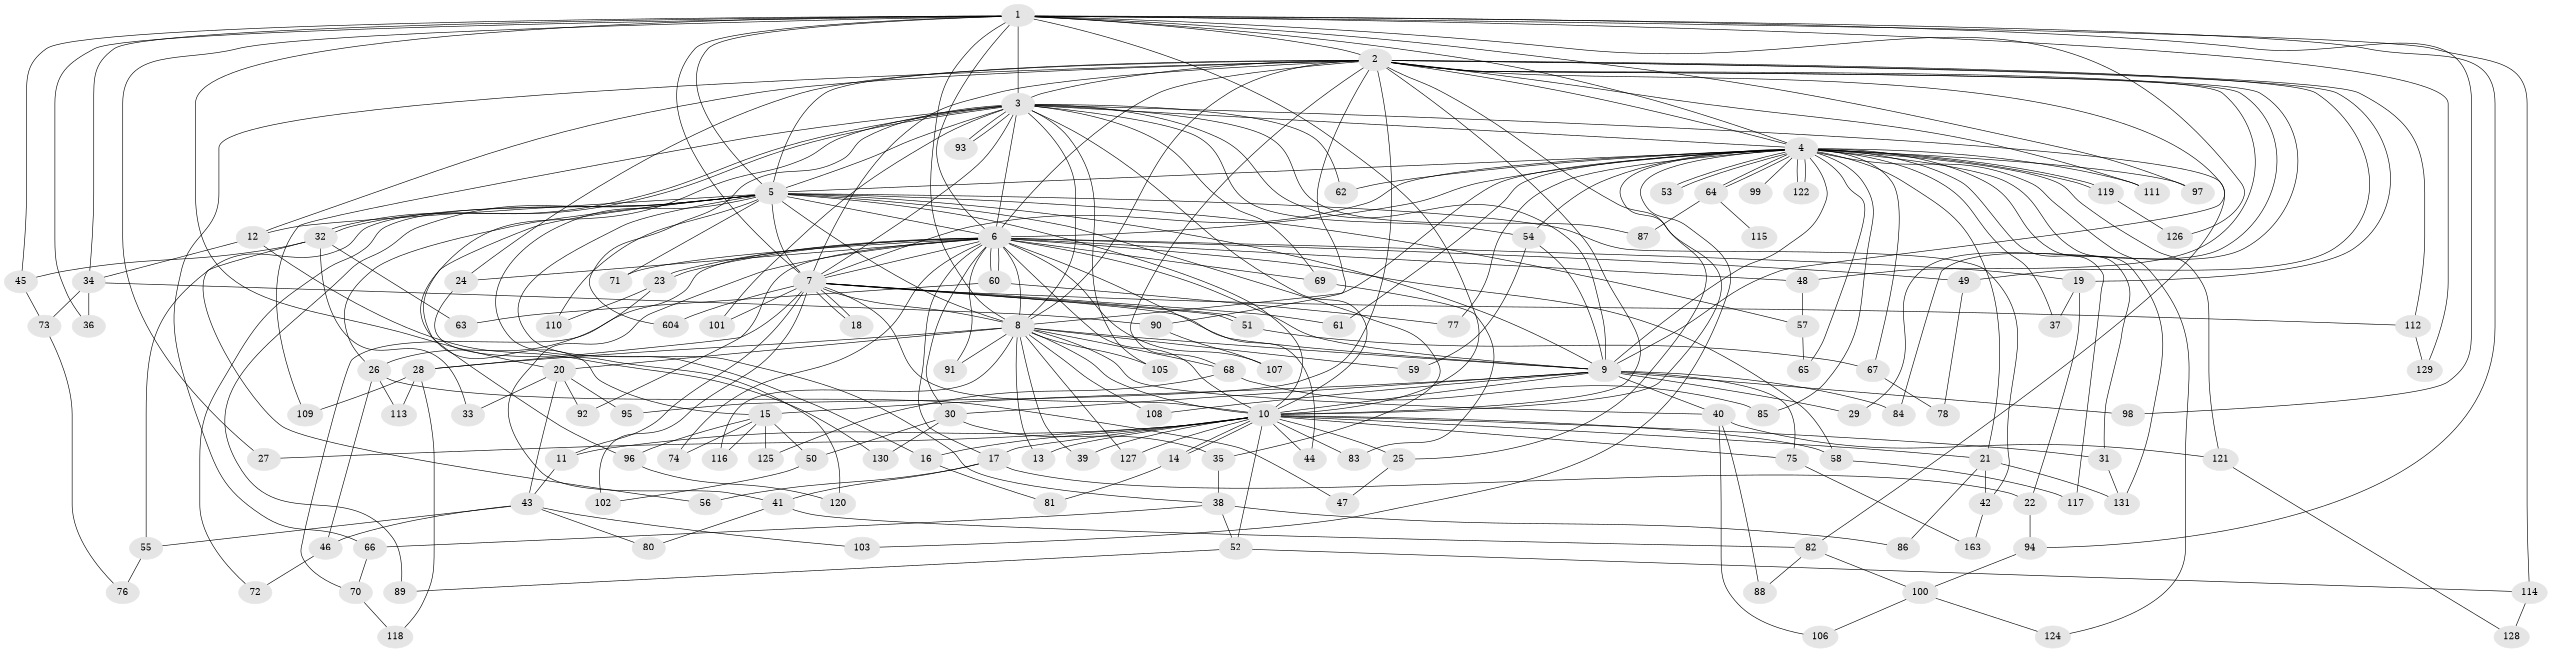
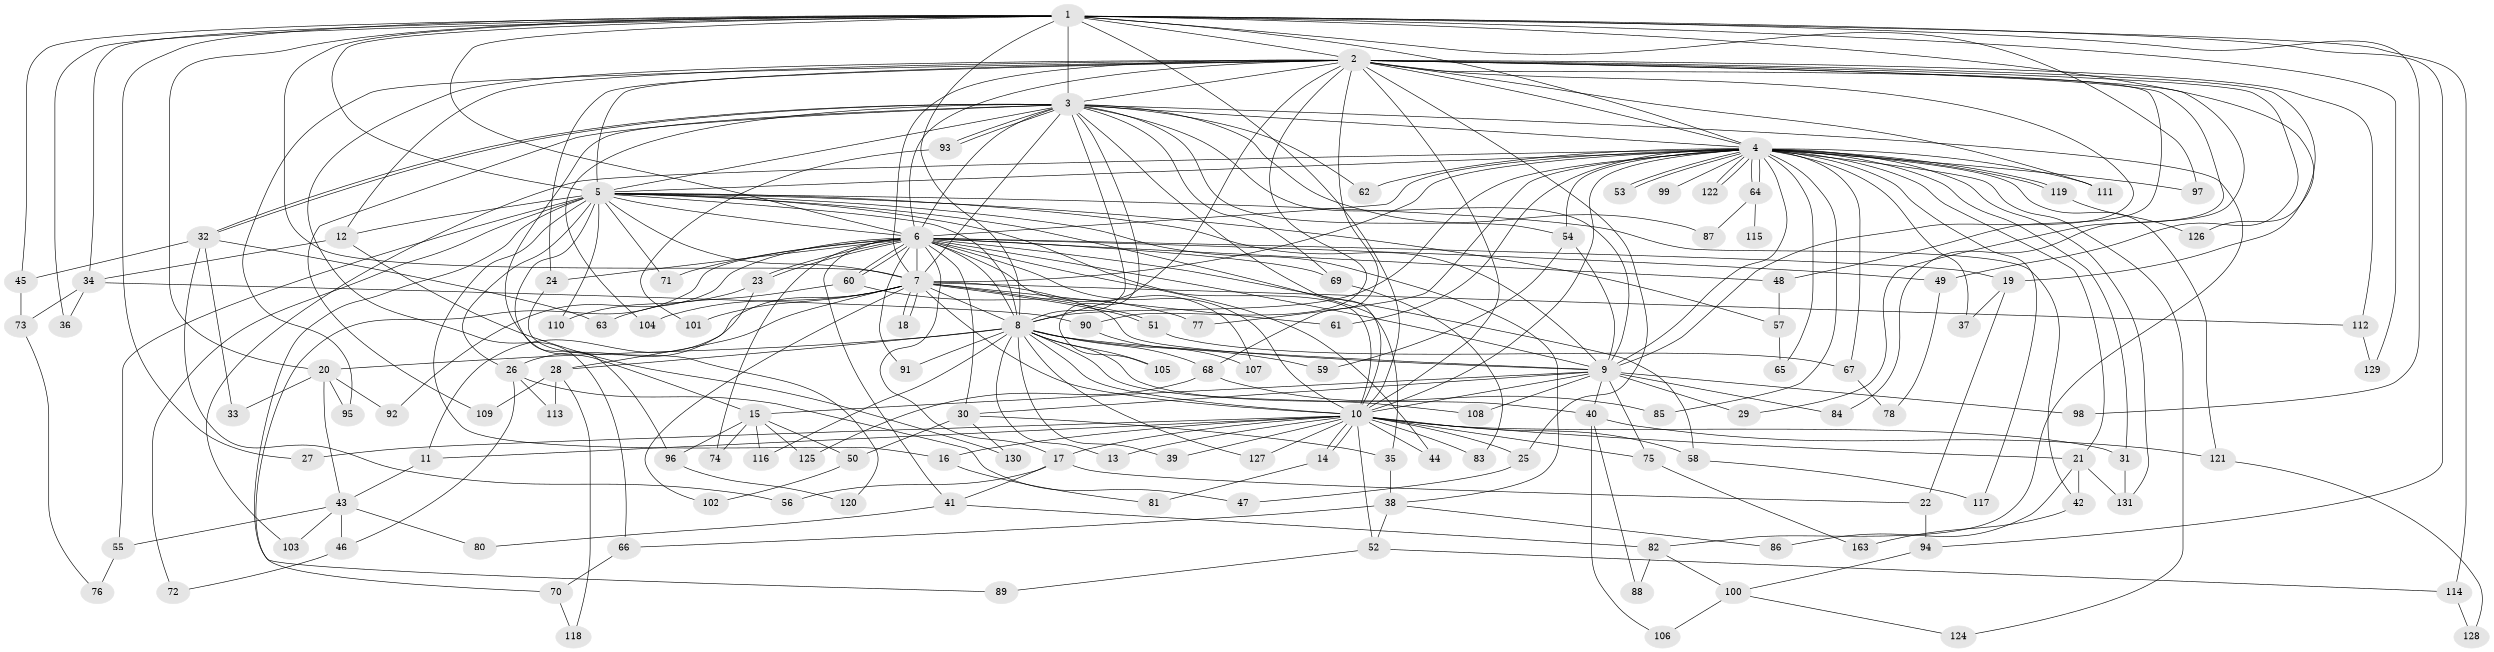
  graph {
    node [color=gray90 style=filled]
    1
    2
    3
    4
    5
    6
    7
    8
    10
    20
    27
    34
    36
    45
    94
    97
    98
    114
    126
    129
    9
    12
    19
    24
    25
    29
    48
    49
    66
    68
    84
    90
    95
    111
    112
    15
    32
    54
    62
    69
    82
    87
    93
    101
-   104 [label=604]
+   104
    105
    109
    21
    31
    37
    53
    61
    64
    65
    67
    77
    85
    99
    103
    117
    119
    121
    122
    124
    131
    16
    26
    35
    38
    42
    55
    57
    71
    72
    89
    96
    110
    17
    23
    30
    41
    44
    58
    60
    70
    74
    91
    92
    107
    11
    18
    28
    51
    102
    13
    39
    40
    59
    108
    116
    127
    75
    14
    52
    83
    43
    33
    73
    100
    128
    130
    22
    120
    47
    78
    125
    50
    56
    63
    88
    86
    115
    81
    46
    113
    n126 [label=163]
    76
    80
    118
    106
    1 -- 2
    1 -- 3
    1 -- 4
    1 -- 5
    1 -- 6
    1 -- 7
    1 -- 8
    1 -- 10
    1 -- 20
    1 -- 27
    1 -- 34
    1 -- 36
    1 -- 45
    1 -- 94
    1 -- 97
    1 -- 98
    1 -- 114
    1 -- 126
    1 -- 129
    2 -- 3
    2 -- 4
    2 -- 5
    2 -- 6
    2 -- 7
    2 -- 8
    2 -- 10
    2 -- 9
    2 -- 12
    2 -- 19
    2 -- 24
    2 -- 25
    2 -- 29
    2 -- 48
    2 -- 49
    2 -- 66
    2 -- 68
    2 -- 84
    2 -- 90
    2 -- 95
    2 -- 111
    2 -- 112
    3 -- 4
    3 -- 5
    3 -- 6
    3 -- 7
    3 -- 8
    3 -- 10
    3 -- 9
    3 -- 15
    3 -- 32
    3 -- 32
    3 -- 54
    3 -- 62
    3 -- 69
    3 -- 82
    3 -- 87
    3 -- 93
    3 -- 93
-   3 -- 101
+   93 -- 101
    3 -- 104
    3 -- 105
    3 -- 109
    4 -- 5
    4 -- 6
    4 -- 7
    4 -- 8
    4 -- 10
    4 -- 97
    4 -- 9
    4 -- 111
    4 -- 54
    4 -- 62
    4 -- 21
    4 -- 31
    4 -- 37
    4 -- 53
    4 -- 53
    4 -- 61
    4 -- 64
    4 -- 64
    4 -- 65
    4 -- 67
    4 -- 77
    4 -- 85
    4 -- 99
    4 -- 103
    4 -- 117
    4 -- 119
    4 -- 119
    4 -- 121
    4 -- 122
    4 -- 122
    4 -- 124
    4 -- 131
    5 -- 6
    5 -- 7
    5 -- 8
    5 -- 10
    5 -- 9
    5 -- 12
    5 -- 16
    5 -- 26
    5 -- 35
    5 -- 38
    5 -- 42
    5 -- 55
    5 -- 57
    5 -- 71
    5 -- 72
    5 -- 89
    5 -- 96
    5 -- 110
    6 -- 7
    6 -- 8
    6 -- 10
    6 -- 9
    6 -- 19
    6 -- 24
    6 -- 48
    6 -- 49
    6 -- 69
    6 -- 71
    6 -- 17
    6 -- 23
    6 -- 23
    6 -- 30
    6 -- 41
    6 -- 44
    6 -- 58
    6 -- 60
    6 -- 60
    6 -- 70
    6 -- 74
    6 -- 91
    6 -- 92
    6 -- 107
    7 -- 8
    7 -- 10
    7 -- 9
    7 -- 112
    7 -- 101
    7 -- 104
    7 -- 61
    7 -- 11
    7 -- 18
    7 -- 18
    7 -- 28
    7 -- 51
    7 -- 51
    7 -- 102
    8 -- 10
    8 -- 20
    8 -- 9
    8 -- 68
    8 -- 105
    8 -- 91
    8 -- 28
    8 -- 13
    8 -- 39
    8 -- 40
    8 -- 59
    8 -- 108
    8 -- 116
    8 -- 127
    10 -- 27
    10 -- 25
    10 -- 21
    10 -- 31
    10 -- 16
    10 -- 17
    10 -- 44
    10 -- 58
    10 -- 11
    10 -- 13
    10 -- 39
    10 -- 127
    10 -- 75
    10 -- 14
    10 -- 14
    10 -- 52
    10 -- 83
    20 -- 95
    20 -- 92
    20 -- 43
    20 -- 33
    34 -- 36
    34 -- 90
    34 -- 73
    45 -- 73
    94 -- 100
    114 -- 128
    9 -- 10
    9 -- 98
    9 -- 29
    9 -- 84
    9 -- 15
    9 -- 30
    9 -- 40
    9 -- 108
    9 -- 75
    12 -- 34
    12 -- 130
    19 -- 37
    19 -- 22
    24 -- 120
    25 -- 47
    48 -- 57
    49 -- 78
    66 -- 70
    68 -- 85
    68 -- 125
    90 -- 107
    112 -- 129
    15 -- 96
    15 -- 74
    15 -- 116
    15 -- 125
    15 -- 50
    32 -- 45
    32 -- 33
    32 -- 56
    32 -- 63
    54 -- 9
    54 -- 59
    69 -- 83
    82 -- 100
    82 -- 88
    21 -- 131
    21 -- 42
    21 -- 86
    31 -- 131
    64 -- 87
    64 -- 115
    67 -- 78
    119 -- 126
    121 -- 128
    16 -- 81
    26 -- 47
    26 -- 46
    26 -- 113
    35 -- 38
    38 -- 66
    38 -- 52
    38 -- 86
    42 -- n126
    55 -- 76
    57 -- 65
    96 -- 120
    17 -- 41
    17 -- 22
    17 -- 56
    23 -- 26
    23 -- 110
    30 -- 35
    30 -- 130
    30 -- 50
    41 -- 82
    41 -- 80
    58 -- 117
    60 -- 77
    60 -- 63
    70 -- 118
    11 -- 43
    28 -- 109
    28 -- 113
    28 -- 118
    51 -- 67
    40 -- 121
    40 -- 88
    40 -- 106
    75 -- n126
    14 -- 81
    52 -- 114
    52 -- 89
    43 -- 103
    43 -- 55
    43 -- 46
    43 -- 80
    73 -- 76
    100 -- 124
    100 -- 106
    22 -- 94
    50 -- 102
    46 -- 72
  }
